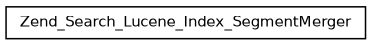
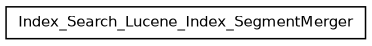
  digraph {
    rankdir=LR
-   n1 [color=black fillcolor=white fontname=Helvetica fontsize=10 height=0.2 label=Zend_Search_Lucene_Index_SegmentMerger shape=record style=filled width=0.4]
+   n1 [color=black fillcolor=white fontname=Helvetica fontsize=10 height=0.2 label=Index_Search_Lucene_Index_SegmentMerger shape=record style=filled width=0.4]
  }
